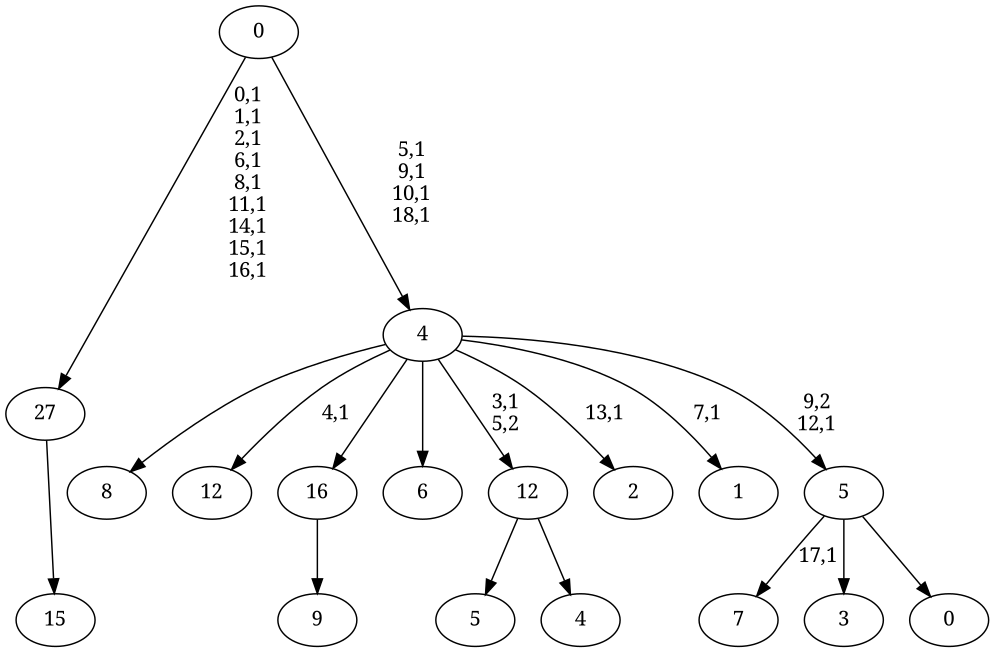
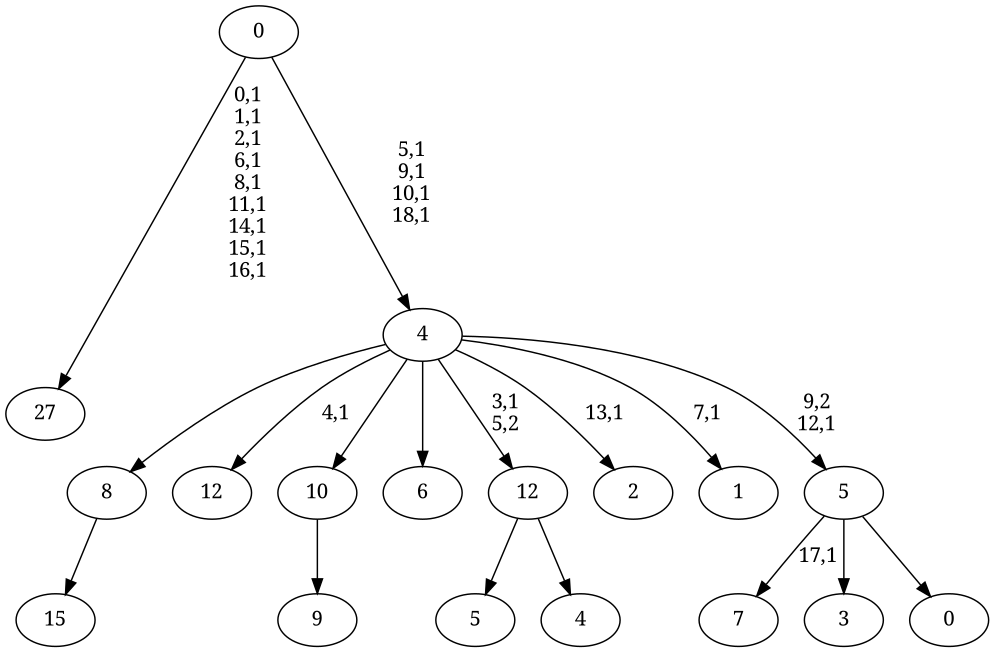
  digraph {
    fontname="Noto Serif"
    node [fontname="Noto Serif"]
    edge [fontname="Noto Serif"]
    n1 [label=15]
    n2 [label=12]
-   n3 [label=16]
+   n3 [label=10]
    n4 [label=9]
    27
    n6 [label=8]
    n7 [label=7]
    n8 [label=6]
    n9 [label=5]
    n10 [label=4]
    12
    n12 [label=3]
    n13 [label=2]
    n14 [label=1]
    n15 [label=0]
    5
    4
    0
    n3 -> n4
-   27 -> n1
+   n6 -> n1
    12 -> n9
    12 -> n10
    5 -> n7 [label="17,1"]
    5 -> n12
    5 -> n15
    4 -> n2 [label="4,1"]
    4 -> n3
    4 -> n6
    4 -> n8
    4 -> 12 [label="3,1\n5,2"]
    4 -> n13 [label="13,1"]
    4 -> n14 [label="7,1"]
    4 -> 5 [label="9,2\n12,1"]
    0 -> 27 [label="0,1\n1,1\n2,1\n6,1\n8,1\n11,1\n14,1\n15,1\n16,1"]
    0 -> 4 [label="5,1\n9,1\n10,1\n18,1"]
  }
